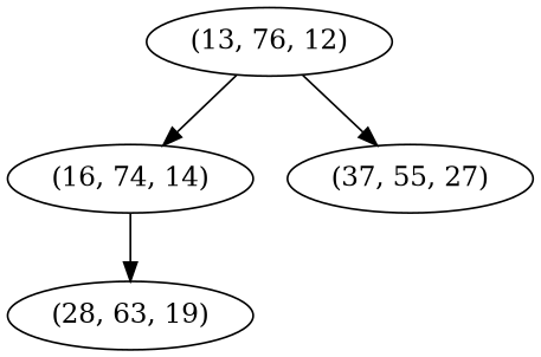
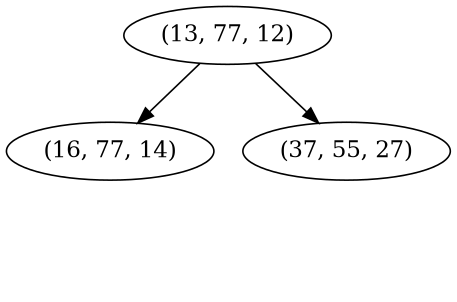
  digraph {
-   "(13, 77, 12)" [label="(13, 76, 12)"]
-   "(16, 74, 14)"
+   "(13, 77, 12)"
+   "(16, 74, 14)" [label="(16, 77, 14)"]
    "(37, 55, 27)"
-   "(28, 63, 19)"
    "(13, 77, 12)" -> "(16, 74, 14)"
    "(13, 77, 12)" -> "(37, 55, 27)"
-   "(16, 74, 14)" -> "(28, 63, 19)"
  }
